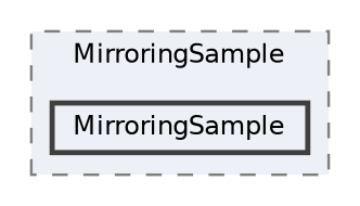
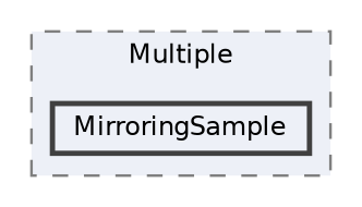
  digraph {
    compound=true
    rankdir=LR
    n1 [color=grey25 fillcolor="#edf0f7" fontname=Helvetica fontsize=10 height=0.2 label=MirroringSample shape=box style="filled,bold" width=0.4]
    subgraph cluster_1 {
      bgcolor="#edf0f7"
      fontname=Helvetica
      fontsize=10
-     label=MirroringSample
+     label=Multiple
      pencolor=grey50
      style="filled,dashed"
      n1
    }
  }
